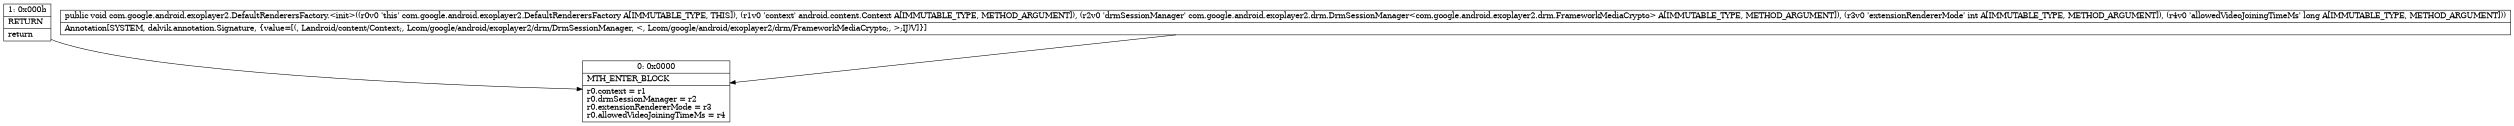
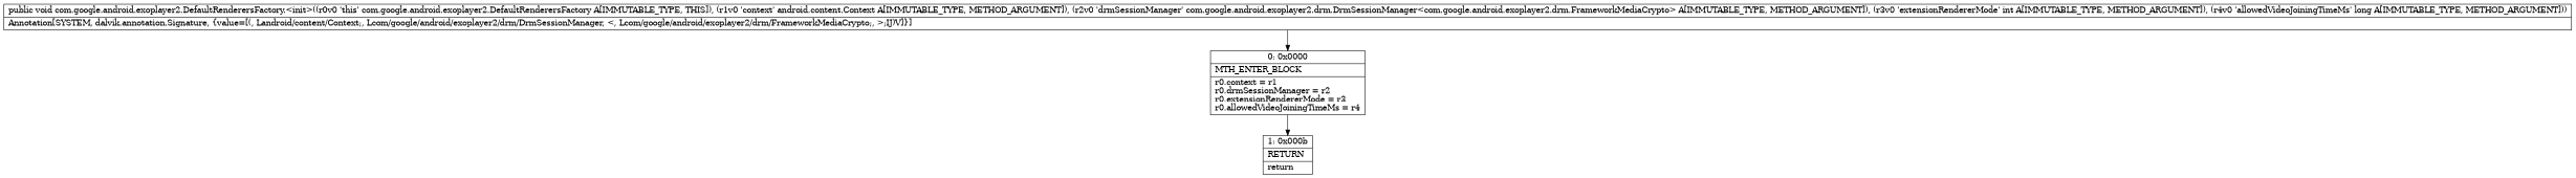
  digraph {
    node [shape=record]
    n1 [label="{0\:\ 0x0000|MTH_ENTER_BLOCK\l|r0.context = r1\lr0.drmSessionManager = r2\lr0.extensionRendererMode = r3\lr0.allowedVideoJoiningTimeMs = r4\l}"]
    n2 [label="{1\:\ 0x000b|RETURN\l|return\l}"]
    n3 [label="{public void com.google.android.exoplayer2.DefaultRenderersFactory.\<init\>((r0v0 'this' com.google.android.exoplayer2.DefaultRenderersFactory A[IMMUTABLE_TYPE, THIS]), (r1v0 'context' android.content.Context A[IMMUTABLE_TYPE, METHOD_ARGUMENT]), (r2v0 'drmSessionManager' com.google.android.exoplayer2.drm.DrmSessionManager\<com.google.android.exoplayer2.drm.FrameworkMediaCrypto\> A[IMMUTABLE_TYPE, METHOD_ARGUMENT]), (r3v0 'extensionRendererMode' int A[IMMUTABLE_TYPE, METHOD_ARGUMENT]), (r4v0 'allowedVideoJoiningTimeMs' long A[IMMUTABLE_TYPE, METHOD_ARGUMENT]))  | Annotation[SYSTEM, dalvik.annotation.Signature, \{value=[(, Landroid\/content\/Context;, Lcom\/google\/android\/exoplayer2\/drm\/DrmSessionManager, \<, Lcom\/google\/android\/exoplayer2\/drm\/FrameworkMediaCrypto;, \>;IJ)V]\}]\l}"]
-   n2 -> n1
+   n1 -> n2
    n3 -> n1
  }
